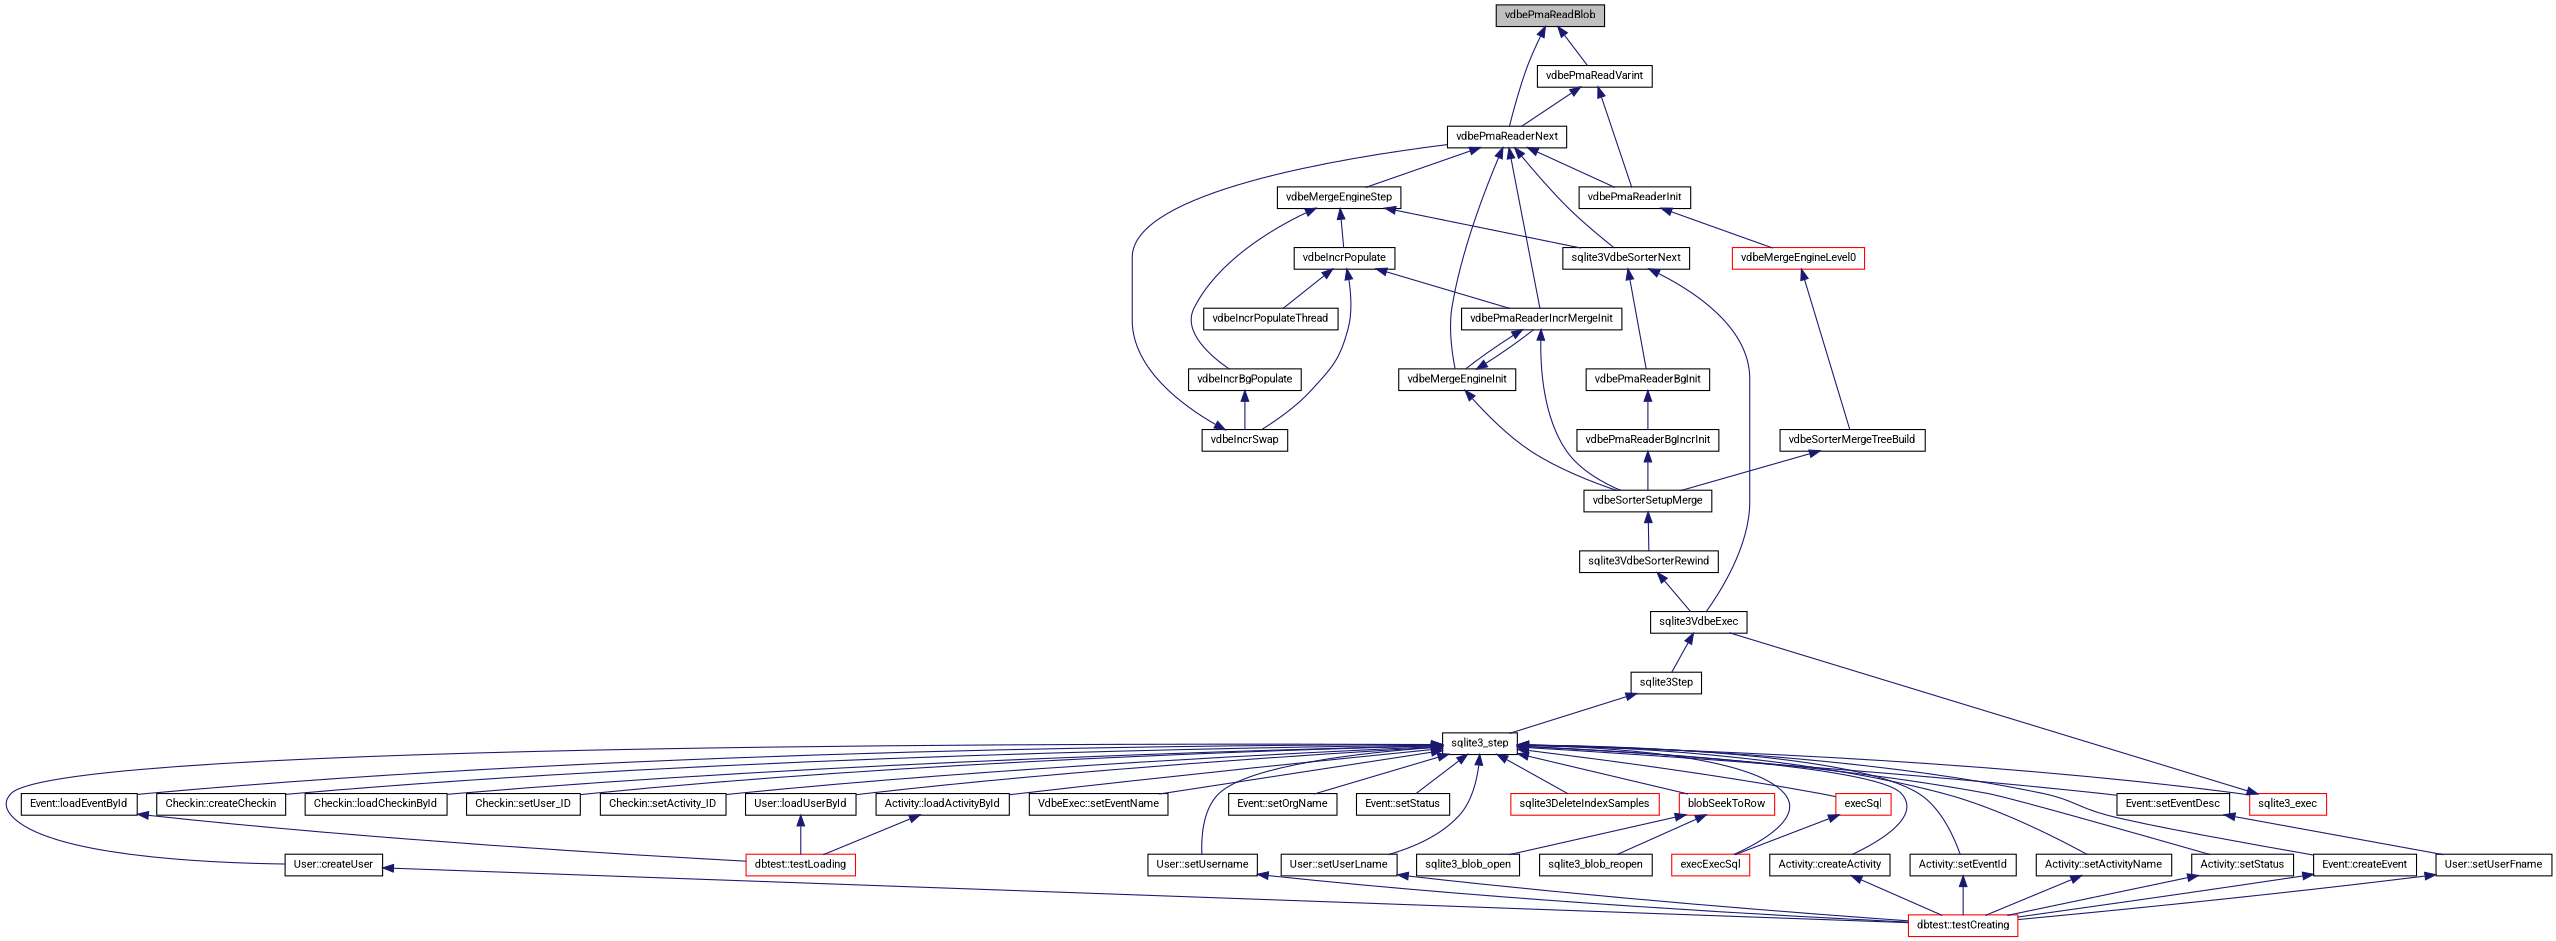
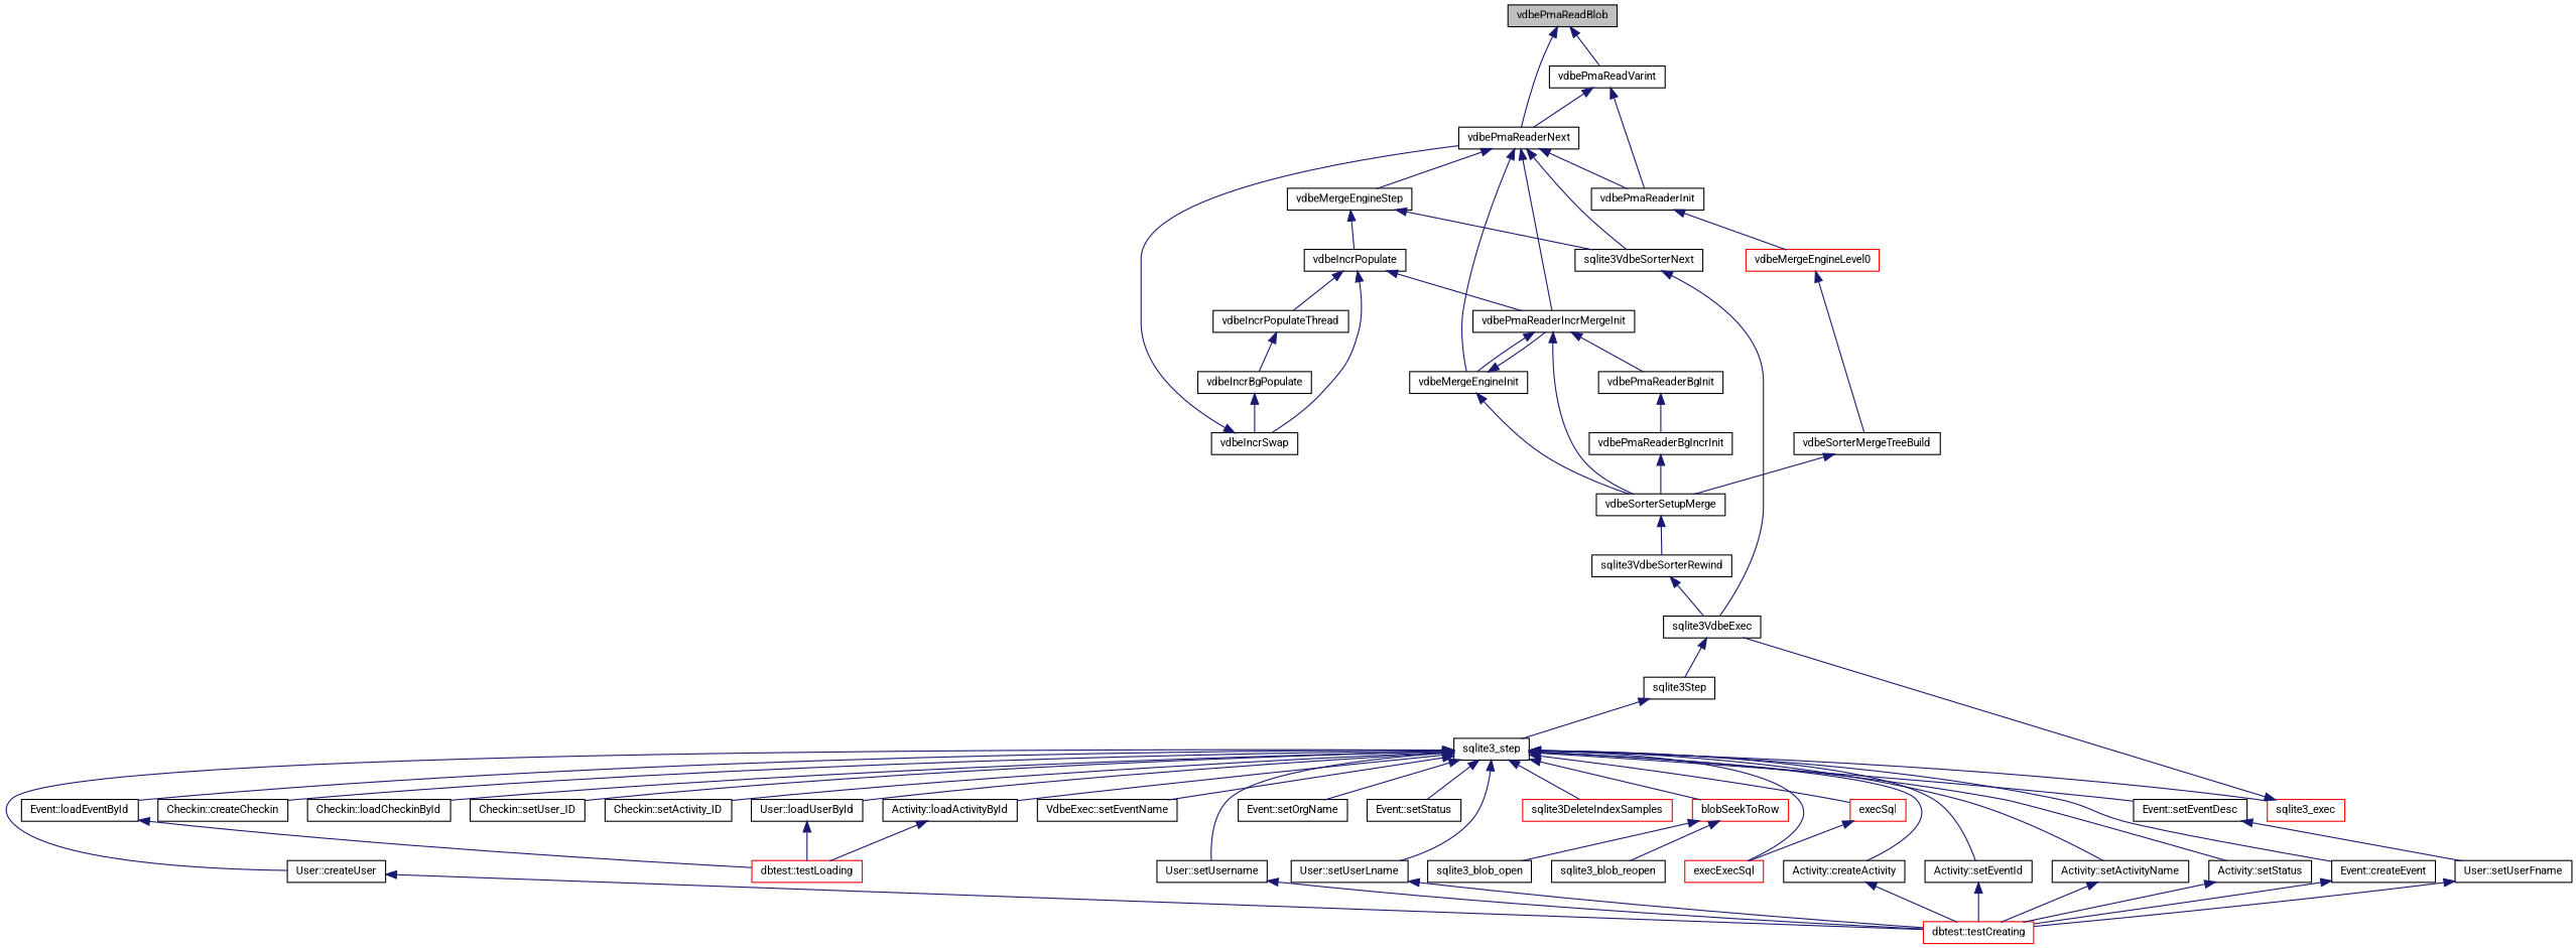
  digraph {
    fontname=Roboto
    rankdir=TB
    node [color=black fillcolor=white fontname=Roboto fontsize=10 shape=record style=filled]
    edge [color=midnightblue dir=back fontname=Roboto fontsize=10 labelfontname=FreeSans labelfontsize=10 style=solid]
    n1 [fillcolor=grey75 fontcolor=black height=0.2 label=vdbePmaReadBlob width=0.4]
    n2 [height=0.2 label=vdbePmaReadVarint width=0.4]
    n3 [height=0.2 label=vdbePmaReaderNext width=0.4]
    n4 [height=0.2 label=vdbePmaReaderInit width=0.4]
    n5 [height=0.2 label=vdbeMergeEngineStep width=0.4]
    n6 [height=0.2 label=vdbePmaReaderIncrMergeInit width=0.4]
    n7 [height=0.2 label=vdbeMergeEngineInit width=0.4]
    n8 [height=0.2 label=sqlite3VdbeSorterNext width=0.4]
    n9 [color=red height=0.2 label=vdbeMergeEngineLevel0 width=0.4]
    n10 [height=0.2 label=vdbeIncrPopulate width=0.4]
    n11 [height=0.2 label=vdbeSorterSetupMerge width=0.4]
    n12 [height=0.2 label=vdbePmaReaderBgInit width=0.4]
    n13 [height=0.2 label=sqlite3VdbeExec width=0.4]
    n14 [height=0.2 label=vdbeSorterMergeTreeBuild width=0.4]
    n15 [height=0.2 label=sqlite3VdbeSorterRewind width=0.4]
    n16 [height=0.2 label=sqlite3Step width=0.4]
    n17 [height=0.2 label=sqlite3_step width=0.4]
    n18 [height=0.2 label="Activity::createActivity" width=0.4]
    n19 [height=0.2 label="Activity::loadActivityById" width=0.4]
    n20 [height=0.2 label="Activity::setEventId" width=0.4]
    n21 [height=0.2 label="Activity::setActivityName" width=0.4]
    n22 [height=0.2 label="Activity::setStatus" width=0.4]
    n23 [height=0.2 label="Checkin::createCheckin" width=0.4]
    n24 [height=0.2 label="Checkin::loadCheckinById" width=0.4]
    n25 [height=0.2 label="Checkin::setUser_ID" width=0.4]
    n26 [height=0.2 label="Checkin::setActivity_ID" width=0.4]
    n27 [height=0.2 label="Event::createEvent" width=0.4]
    n28 [height=0.2 label="Event::loadEventById" width=0.4]
    n29 [height=0.2 label="VdbeExec::setEventName" width=0.4]
    n30 [height=0.2 label="Event::setEventDesc" width=0.4]
    n31 [height=0.2 label="Event::setOrgName" width=0.4]
    n32 [height=0.2 label="Event::setStatus" width=0.4]
    n33 [color=red height=0.2 label=blobSeekToRow width=0.4]
    n34 [color=red height=0.2 label=sqlite3DeleteIndexSamples width=0.4]
    n35 [color=red height=0.2 label=sqlite3_exec width=0.4]
    n36 [color=red height=0.2 label=execSql width=0.4]
    n37 [color=red height=0.2 label=execExecSql width=0.4]
    n38 [height=0.2 label="User::createUser" width=0.4]
    n39 [height=0.2 label="User::loadUserById" width=0.4]
    n40 [height=0.2 label="User::setUsername" width=0.4]
    n41 [height=0.2 label="User::setUserLname" width=0.4]
    n42 [color=red height=0.2 label="dbtest::testCreating" width=0.4]
    n43 [color=red height=0.2 label="dbtest::testLoading" width=0.4]
    n44 [height=0.2 label="User::setUserFname" width=0.4]
    n45 [height=0.2 label=sqlite3_blob_open width=0.4]
    n46 [height=0.2 label=sqlite3_blob_reopen width=0.4]
    n47 [height=0.2 label=vdbeIncrPopulateThread width=0.4]
    n48 [height=0.2 label=vdbeIncrSwap width=0.4]
    n49 [height=0.2 label=vdbeIncrBgPopulate width=0.4]
    n50 [height=0.2 label=vdbePmaReaderBgIncrInit width=0.4]
    n1 -> n2
    n1 -> n3
    n2 -> n3
    n2 -> n4
    n3 -> n4
    n3 -> n5
    n3 -> n6
    n3 -> n7
    n3 -> n8
    n4 -> n9
    n5 -> n8
    n5 -> n10
    n6 -> n7
    n6 -> n11
-   n8 -> n12
+   n6 -> n12
    n7 -> n6
    n7 -> n11
    n8 -> n13
    n9 -> n14
    n10 -> n6
    n10 -> n47
    n10 -> n48
    n11 -> n15
    n12 -> n50
    n13 -> n16
    n14 -> n11
    n15 -> n13
    n16 -> n17
    n17 -> n18
    n17 -> n19
    n17 -> n20
    n17 -> n21
    n17 -> n22
    n17 -> n23
    n17 -> n24
    n17 -> n25
    n17 -> n26
    n17 -> n27
    n17 -> n28
    n17 -> n29
    n17 -> n30
    n17 -> n31
    n17 -> n32
    n17 -> n33
    n17 -> n34
    n17 -> n35
    n17 -> n36
    n17 -> n37
    n17 -> n38
    n17 -> n39
    n17 -> n40
    n17 -> n41
    n18 -> n42
    n19 -> n43
    n20 -> n42
    n21 -> n42
    n22 -> n42
    n27 -> n42
    n28 -> n43
    n30 -> n44
    n33 -> n45
    n33 -> n46
    n35 -> n13
    n36 -> n37
    n38 -> n42
    n39 -> n43
    n40 -> n42
    n41 -> n42
    n44 -> n42
-   n5 -> n49
+   n47 -> n49
    n48 -> n3
    n49 -> n48
    n50 -> n11
  }
